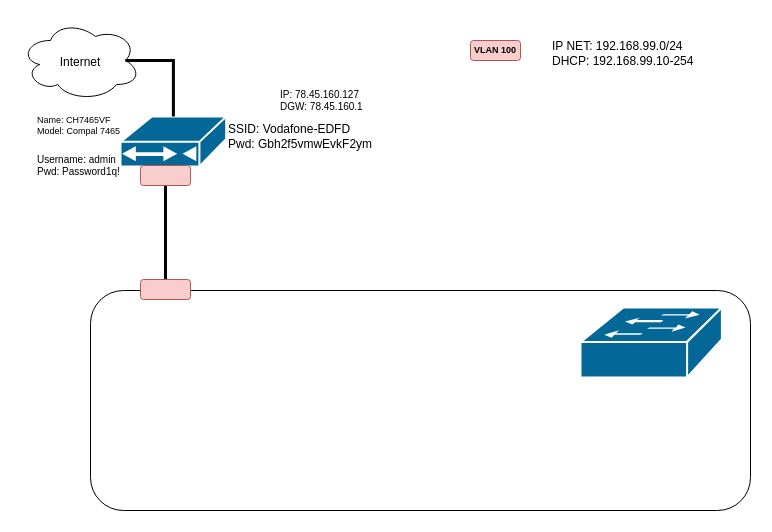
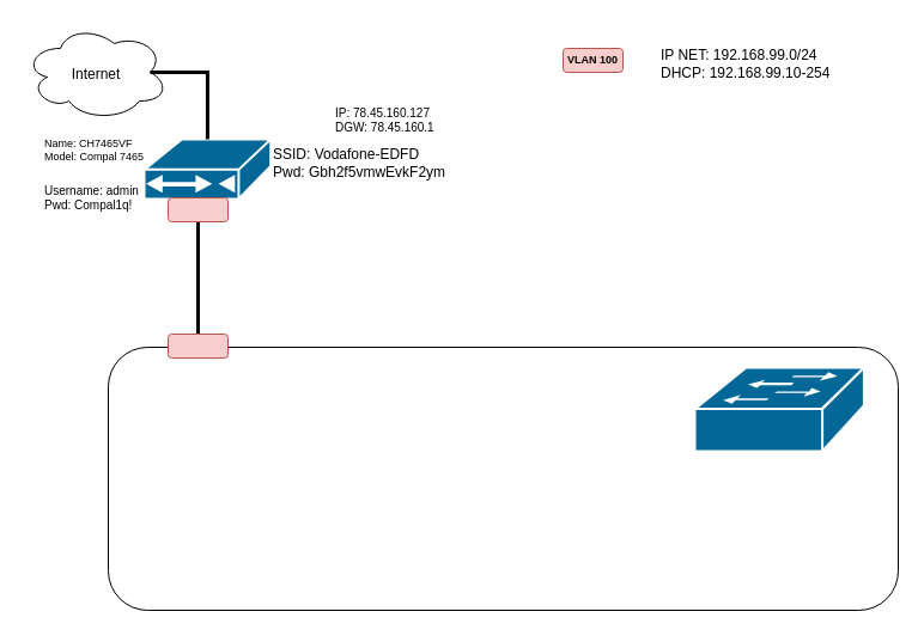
  <mxCell id="0" />
  <mxCell id="1" parent="0" />
  <mxCell id="2" value="" style="rounded=1;whiteSpace=wrap;html=1;" vertex="1" parent="1"><mxGeometry x="90" y="290" width="660" height="220" as="geometry" /></mxCell>
  <mxCell id="3" value="" style="shape=mxgraph.cisco.switches.workgroup_switch;sketch=0;html=1;pointerEvents=1;dashed=0;fillColor=#036897;strokeColor=#ffffff;strokeWidth=2;verticalLabelPosition=bottom;verticalAlign=top;align=center;outlineConnect=0;" vertex="1" parent="1"><mxGeometry x="580" y="307" width="141.4" height="70" as="geometry" /></mxCell>
  <mxCell id="4" value="" style="shape=mxgraph.cisco.modems_and_phones.cable_modem;sketch=0;html=1;pointerEvents=1;dashed=0;fillColor=#036897;strokeColor=#ffffff;strokeWidth=2;verticalLabelPosition=bottom;verticalAlign=top;align=center;outlineConnect=0;" vertex="1" parent="1"><mxGeometry x="120" y="116" width="105.72" height="50" as="geometry" /></mxCell>
  <mxCell id="5" style="edgeStyle=orthogonalEdgeStyle;rounded=0;orthogonalLoop=1;jettySize=auto;html=1;exitX=0.5;exitY=1;exitDx=0;exitDy=0;entryX=0.5;entryY=0;entryDx=0;entryDy=0;strokeColor=default;endArrow=none;startFill=0;strokeWidth=3;" edge="1" parent="1" source="6" target="7"><mxGeometry relative="1" as="geometry" /></mxCell>
  <mxCell id="6" value="" style="rounded=1;whiteSpace=wrap;html=1;fillColor=#f8cecc;strokeColor=#b85450;" vertex="1" parent="1"><mxGeometry x="140" y="165" width="50" height="20" as="geometry" /></mxCell>
  <mxCell id="7" value="" style="rounded=1;whiteSpace=wrap;html=1;fillColor=#f8cecc;strokeColor=#b85450;" vertex="1" parent="1"><mxGeometry x="140" y="279" width="50" height="20" as="geometry" /></mxCell>
  <mxCell id="8" value="Name: CH7465VF&lt;div&gt;Model: Compal 7465&lt;/div&gt;" style="text;html=1;align=left;verticalAlign=middle;whiteSpace=wrap;rounded=0;fontSize=9;" vertex="1" parent="1"><mxGeometry x="35" y="110" width="90" height="30" as="geometry" /></mxCell>
  <mxCell id="9" value="IP: 78.45.160.127&lt;div&gt;DGW:&amp;nbsp;&lt;span style=&quot;background-color: transparent; color: light-dark(rgb(0, 0, 0), rgb(255, 255, 255));&quot;&gt;78.45.160.1&lt;/span&gt;&lt;/div&gt;" style="text;html=1;align=left;verticalAlign=middle;whiteSpace=wrap;rounded=0;fontSize=10;" vertex="1" parent="1"><mxGeometry x="278" y="85" width="150" height="30" as="geometry" /></mxCell>
  <mxCell id="10" value="" style="ellipse;shape=cloud;whiteSpace=wrap;html=1;" vertex="1" parent="1"><mxGeometry x="20" y="20" width="120" height="80" as="geometry" /></mxCell>
  <mxCell id="11" style="edgeStyle=orthogonalEdgeStyle;rounded=0;orthogonalLoop=1;jettySize=auto;html=1;entryX=0.875;entryY=0.5;entryDx=0;entryDy=0;entryPerimeter=0;endArrow=none;startFill=0;strokeWidth=3;" edge="1" parent="1" source="4" target="10"><mxGeometry relative="1" as="geometry"><Array as="points"><mxPoint x="173" y="60" /></Array></mxGeometry></mxCell>
  <mxCell id="12" value="Internet" style="text;html=1;align=center;verticalAlign=middle;whiteSpace=wrap;rounded=0;" vertex="1" parent="1"><mxGeometry x="50" y="47" width="60" height="30" as="geometry" /></mxCell>
  <mxCell id="13" value="SSID:&amp;nbsp;Vodafone-EDFD&lt;br&gt;&lt;div&gt;Pwd:&amp;nbsp;&lt;span style=&quot;background-color: transparent;&quot;&gt;Gbh2f5vmwEvkF2ym&lt;/span&gt;&lt;/div&gt;" style="text;html=1;align=left;verticalAlign=middle;whiteSpace=wrap;rounded=0;" vertex="1" parent="1"><mxGeometry x="225.72" y="121" width="150" height="30" as="geometry" /></mxCell>
- <mxCell id="14" value="Username:&amp;nbsp;admin&lt;br&gt;&lt;div&gt;Pwd:&amp;nbsp;&lt;span style=&quot;background-color: transparent;&quot;&gt;Password1q!&lt;/span&gt;&lt;/div&gt;" style="text;html=1;align=left;verticalAlign=middle;whiteSpace=wrap;rounded=0;fontSize=10;" vertex="1" parent="1"><mxGeometry x="35" y="150" width="150" height="30" as="geometry" /></mxCell>
+ <mxCell id="14" value="Username:&amp;nbsp;admin&lt;br&gt;&lt;div&gt;Pwd:&amp;nbsp;&lt;span style=&quot;background-color: transparent;&quot;&gt;Compal1q!&lt;/span&gt;&lt;/div&gt;" style="text;html=1;align=left;verticalAlign=middle;whiteSpace=wrap;rounded=0;fontSize=10;" vertex="1" parent="1"><mxGeometry x="35" y="150" width="150" height="30" as="geometry" /></mxCell>
  <mxCell id="15" value="IP NET: 192.168.99.0/24&lt;div&gt;DHCP:&amp;nbsp;&lt;span style=&quot;background-color: transparent; color: light-dark(rgb(0, 0, 0), rgb(255, 255, 255));&quot;&gt;192.168.99.10-254&lt;/span&gt;&lt;/div&gt;" style="text;html=1;align=left;verticalAlign=middle;whiteSpace=wrap;rounded=0;" vertex="1" parent="1"><mxGeometry x="550" y="38" width="150" height="30" as="geometry" /></mxCell>
  <mxCell id="16" value="VLAN 100" style="rounded=1;whiteSpace=wrap;html=1;fillColor=#f8cecc;strokeColor=#b85450;fontSize=9;fontStyle=1" vertex="1" parent="1"><mxGeometry x="470" y="40" width="50" height="20" as="geometry" /></mxCell>
